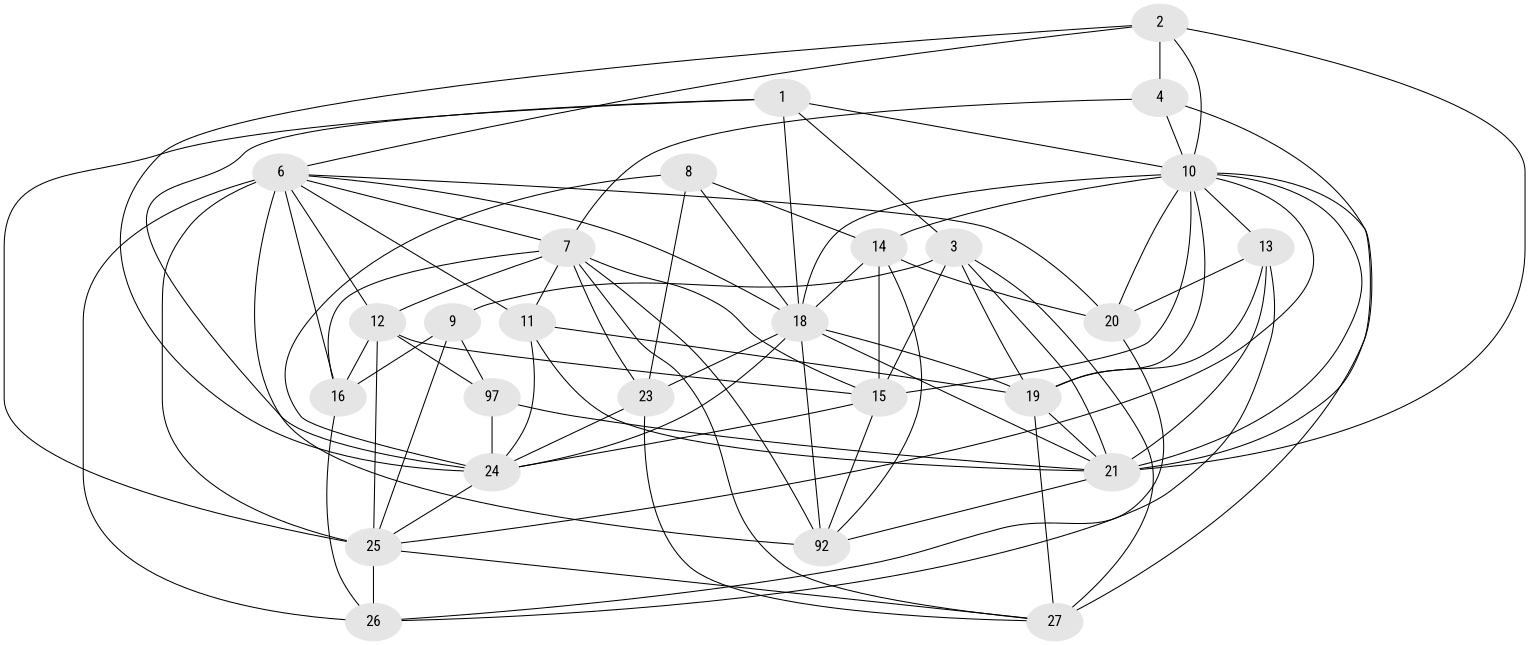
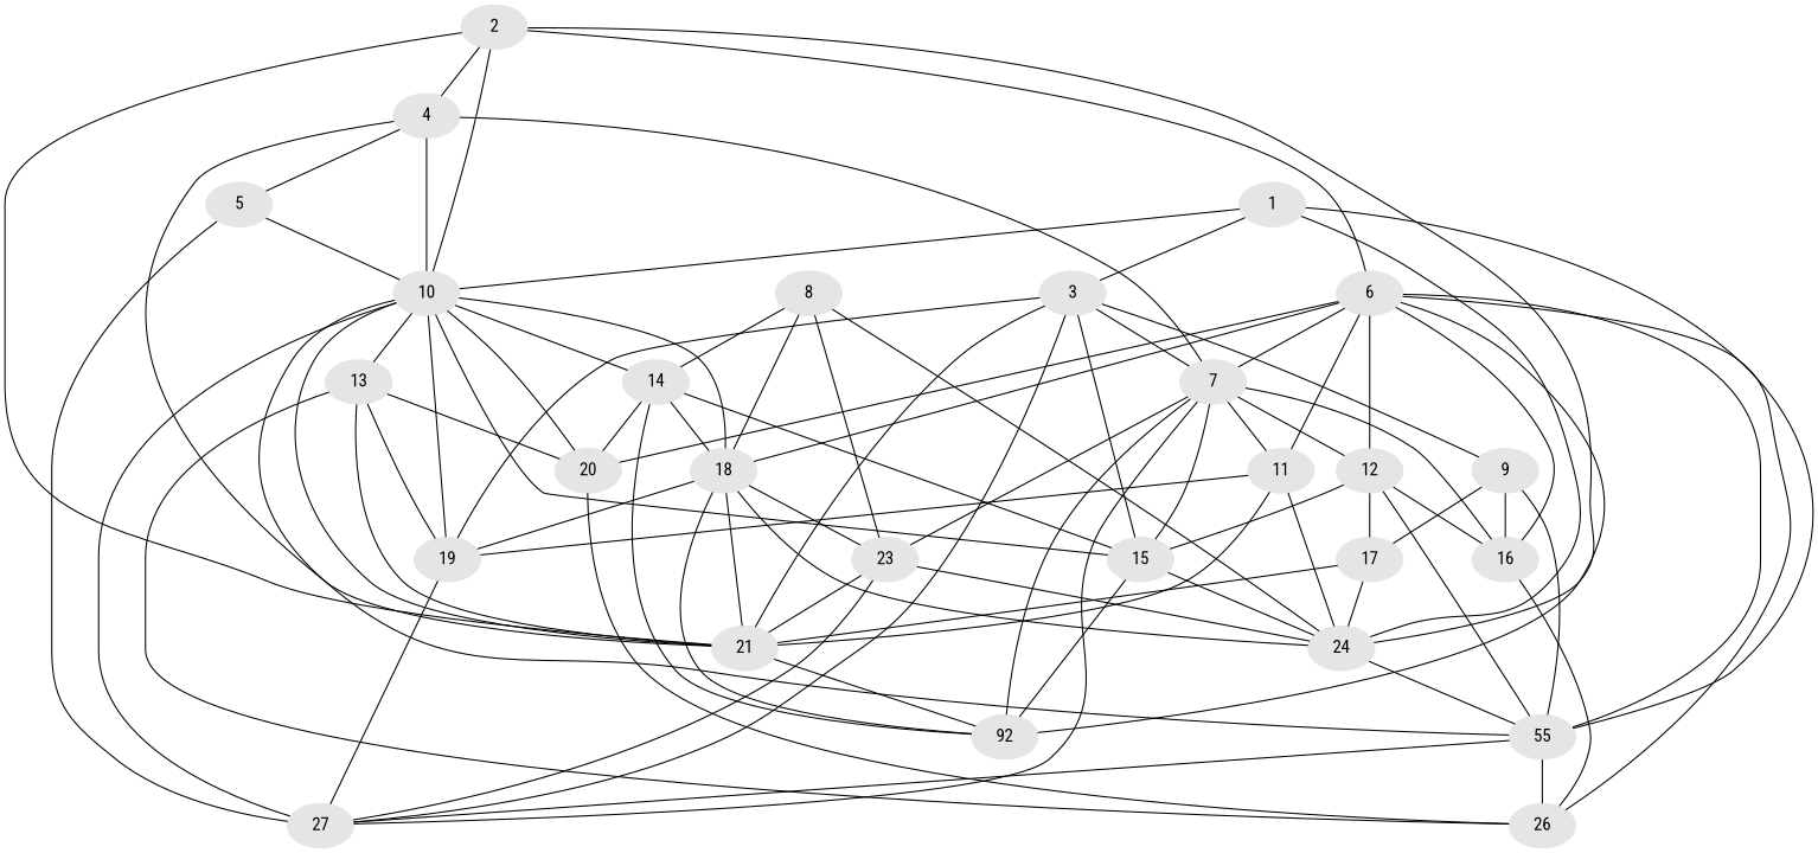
  graph {
    fontname="Roboto Condensed"
    node [color=gray90 fontname="Roboto Condensed" style=filled]
    edge [fontname="Roboto Condensed" weight=1.0]
    1
    3
    10
    18
    24
-   25
+   25 [label=55]
    19
    21
    7
    9
    15
    27
    13
    20
    14
    n16 [label=92]
    23
    26
    2
    4
    6
+   5
    12
    16
    11
-   17 [label=97]
+   17
    8
    1 -- 3
    1 -- 10 [weight=2.0]
-   1 -- 18
    1 -- 24
    1 -- 25 [weight=2.0]
    3 -- 19
    3 -- 21
+   3 -- 7
    3 -- 9
    3 -- 15 [weight=2.0]
    3 -- 27
    10 -- 18
    10 -- 25
    10 -- 19 [weight=2.0]
    10 -- 21 [weight=2.0]
    10 -- 15
    10 -- 27
    10 -- 13
    10 -- 20
    10 -- 14
    18 -- 24
    18 -- 19 [weight=2.0]
    18 -- 21 [weight=3.0]
    18 -- n16
    18 -- 23
    24 -- 25 [weight=2.0]
    25 -- 27
    25 -- 26 [weight=2.0]
-   19 -- 21
+   23 -- 21
    19 -- 27 [weight=2.0]
    21 -- n16
    7 -- 15 [weight=2.0]
    7 -- 27
    7 -- n16
    7 -- 23
    7 -- 12
    7 -- 16
    7 -- 11
    9 -- 25
    9 -- 16
    9 -- 17
    15 -- 24
    15 -- n16
    13 -- 19
    13 -- 21
    13 -- 20
    13 -- 26
    20 -- 26
    14 -- 18
    14 -- 15
    14 -- 20
    14 -- n16
    23 -- 24
    23 -- 27
    2 -- 10
    2 -- 24
    2 -- 21
    2 -- 4
    2 -- 6
    4 -- 10 [weight=2.0]
    4 -- 21
    4 -- 7
+   4 -- 5
    6 -- 18
    6 -- 25 [weight=2.0]
    6 -- 7
    6 -- 20
    6 -- n16 [weight=2.0]
    6 -- 26
    6 -- 12 [weight=2.0]
    6 -- 16 [weight=2.0]
    6 -- 11 [weight=2.0]
+   5 -- 10
+   5 -- 27 [weight=2.0]
    12 -- 25 [weight=2.0]
    12 -- 15
    12 -- 16
    12 -- 17
    16 -- 26 [weight=2.0]
    11 -- 24
    11 -- 19
    11 -- 21
    17 -- 24
    17 -- 21
    8 -- 18
    8 -- 24
    8 -- 14
    8 -- 23
  }
